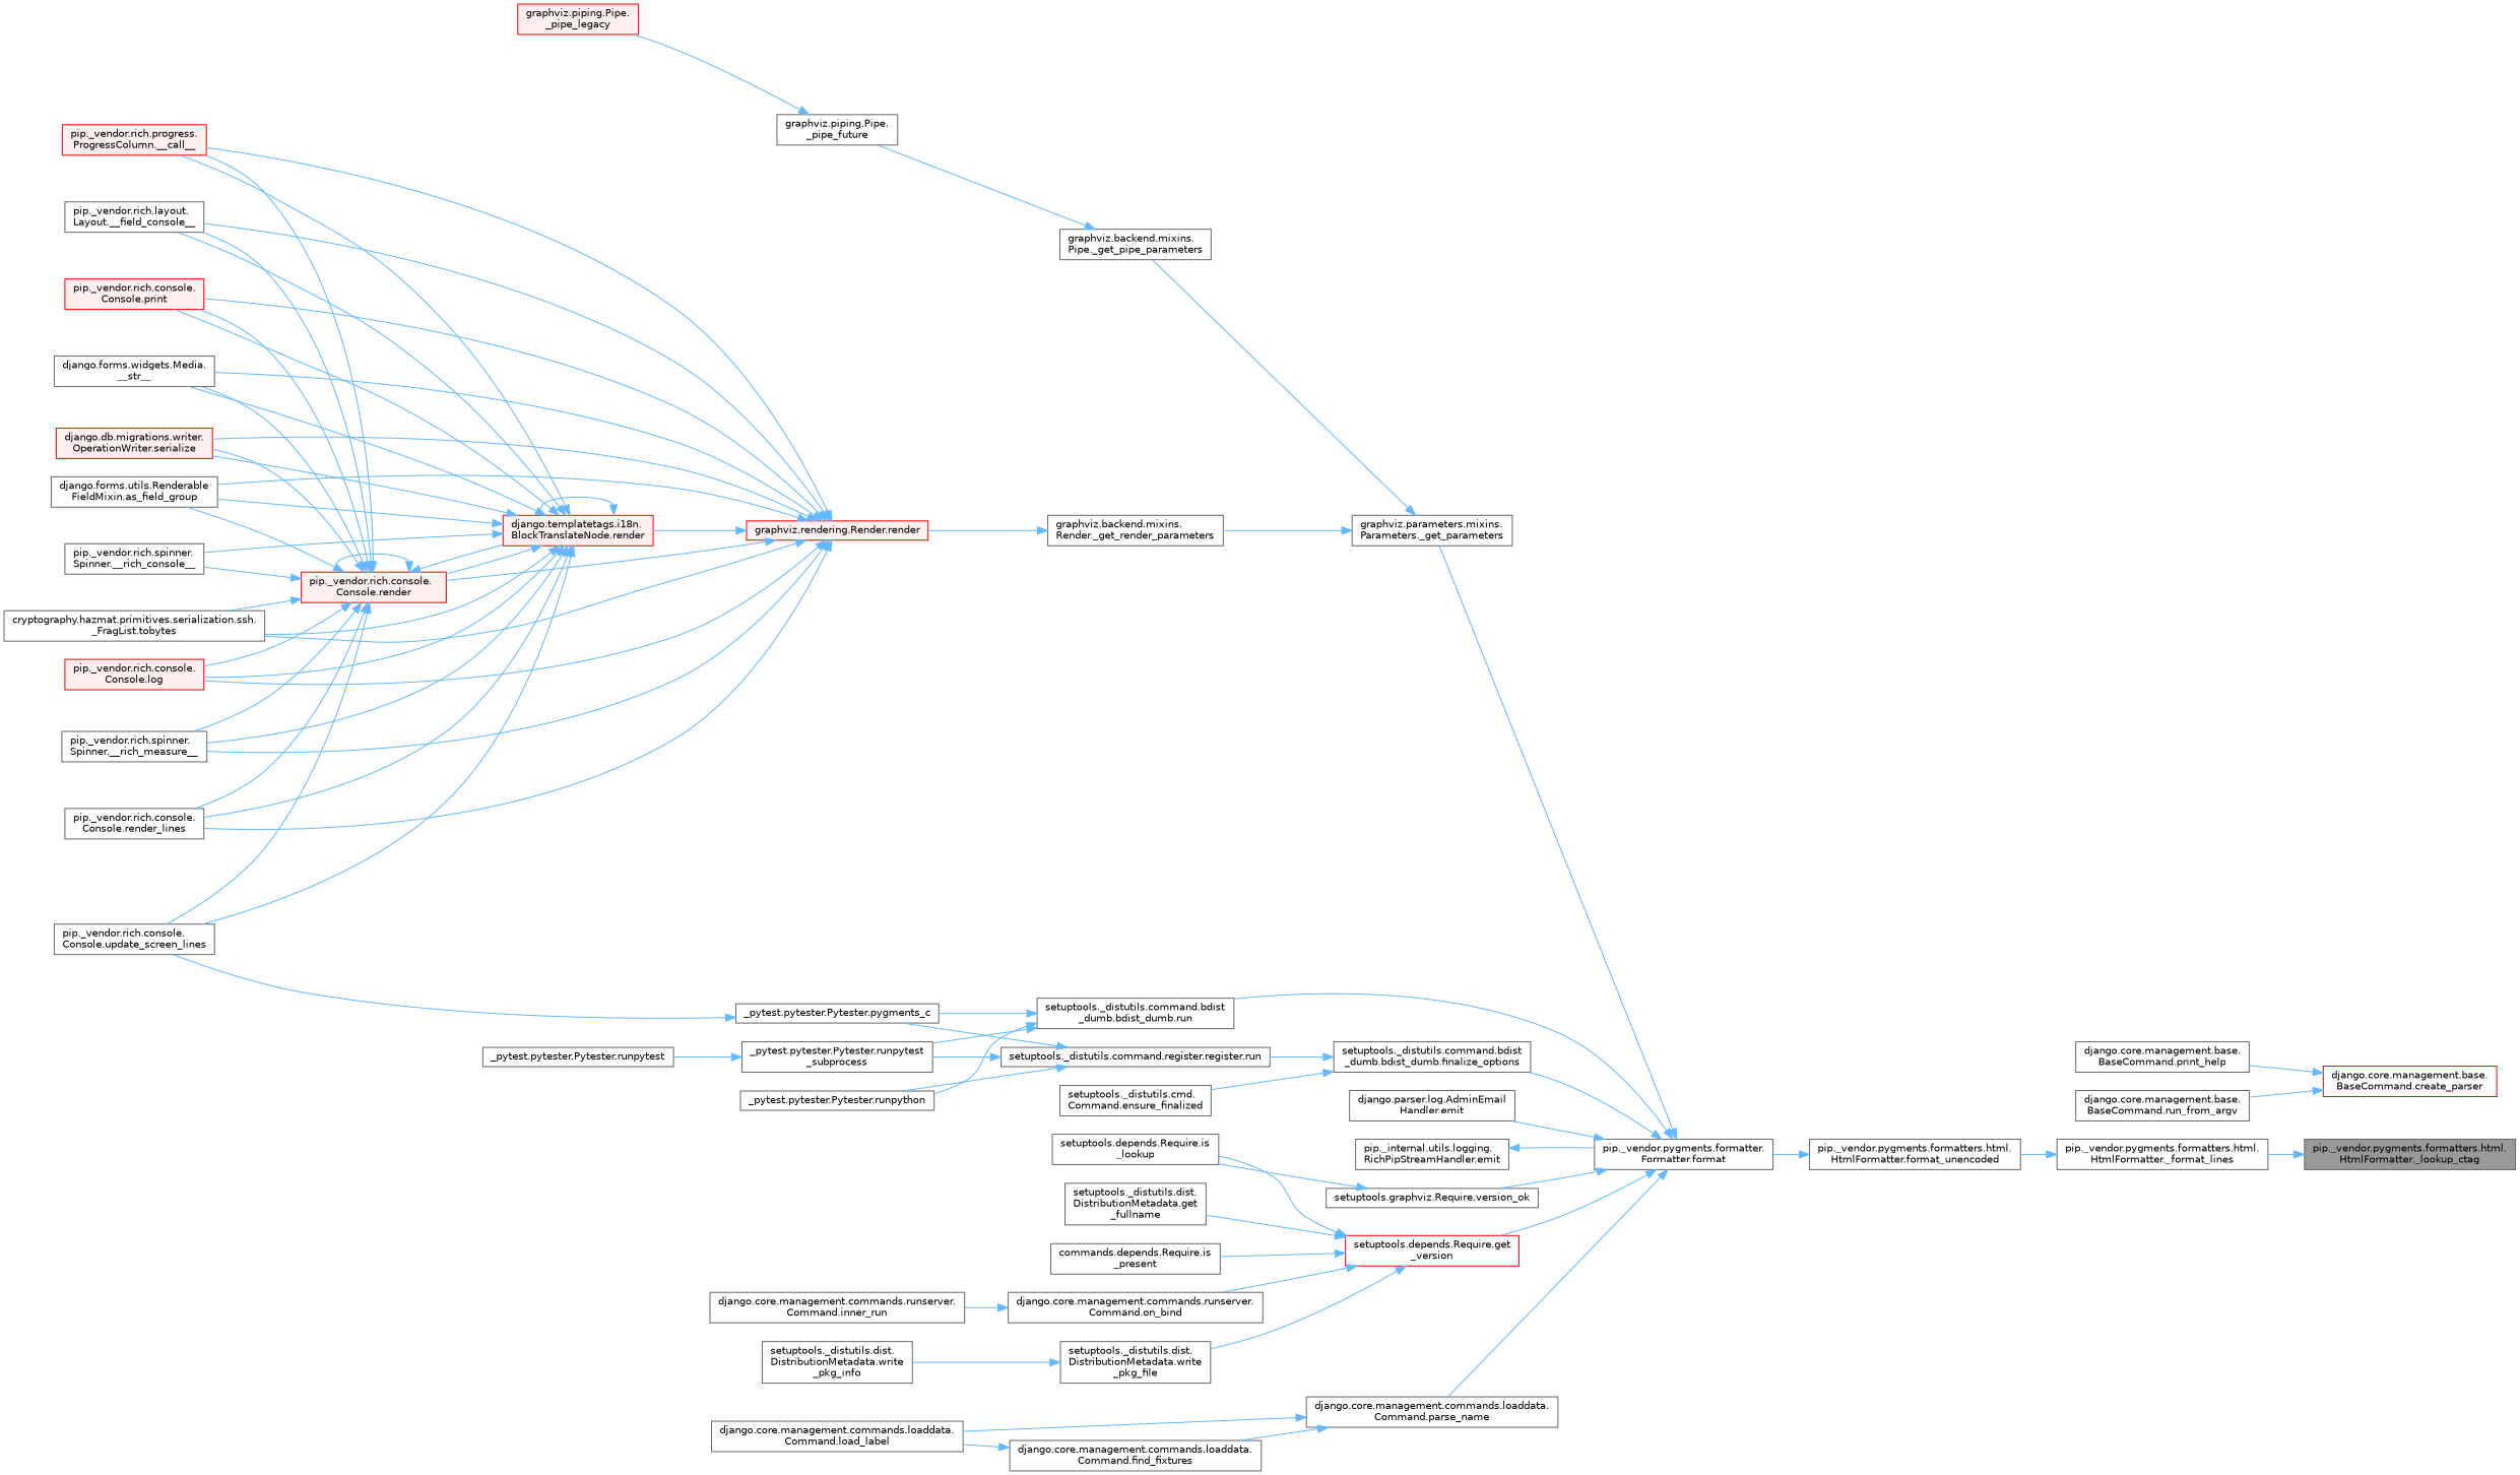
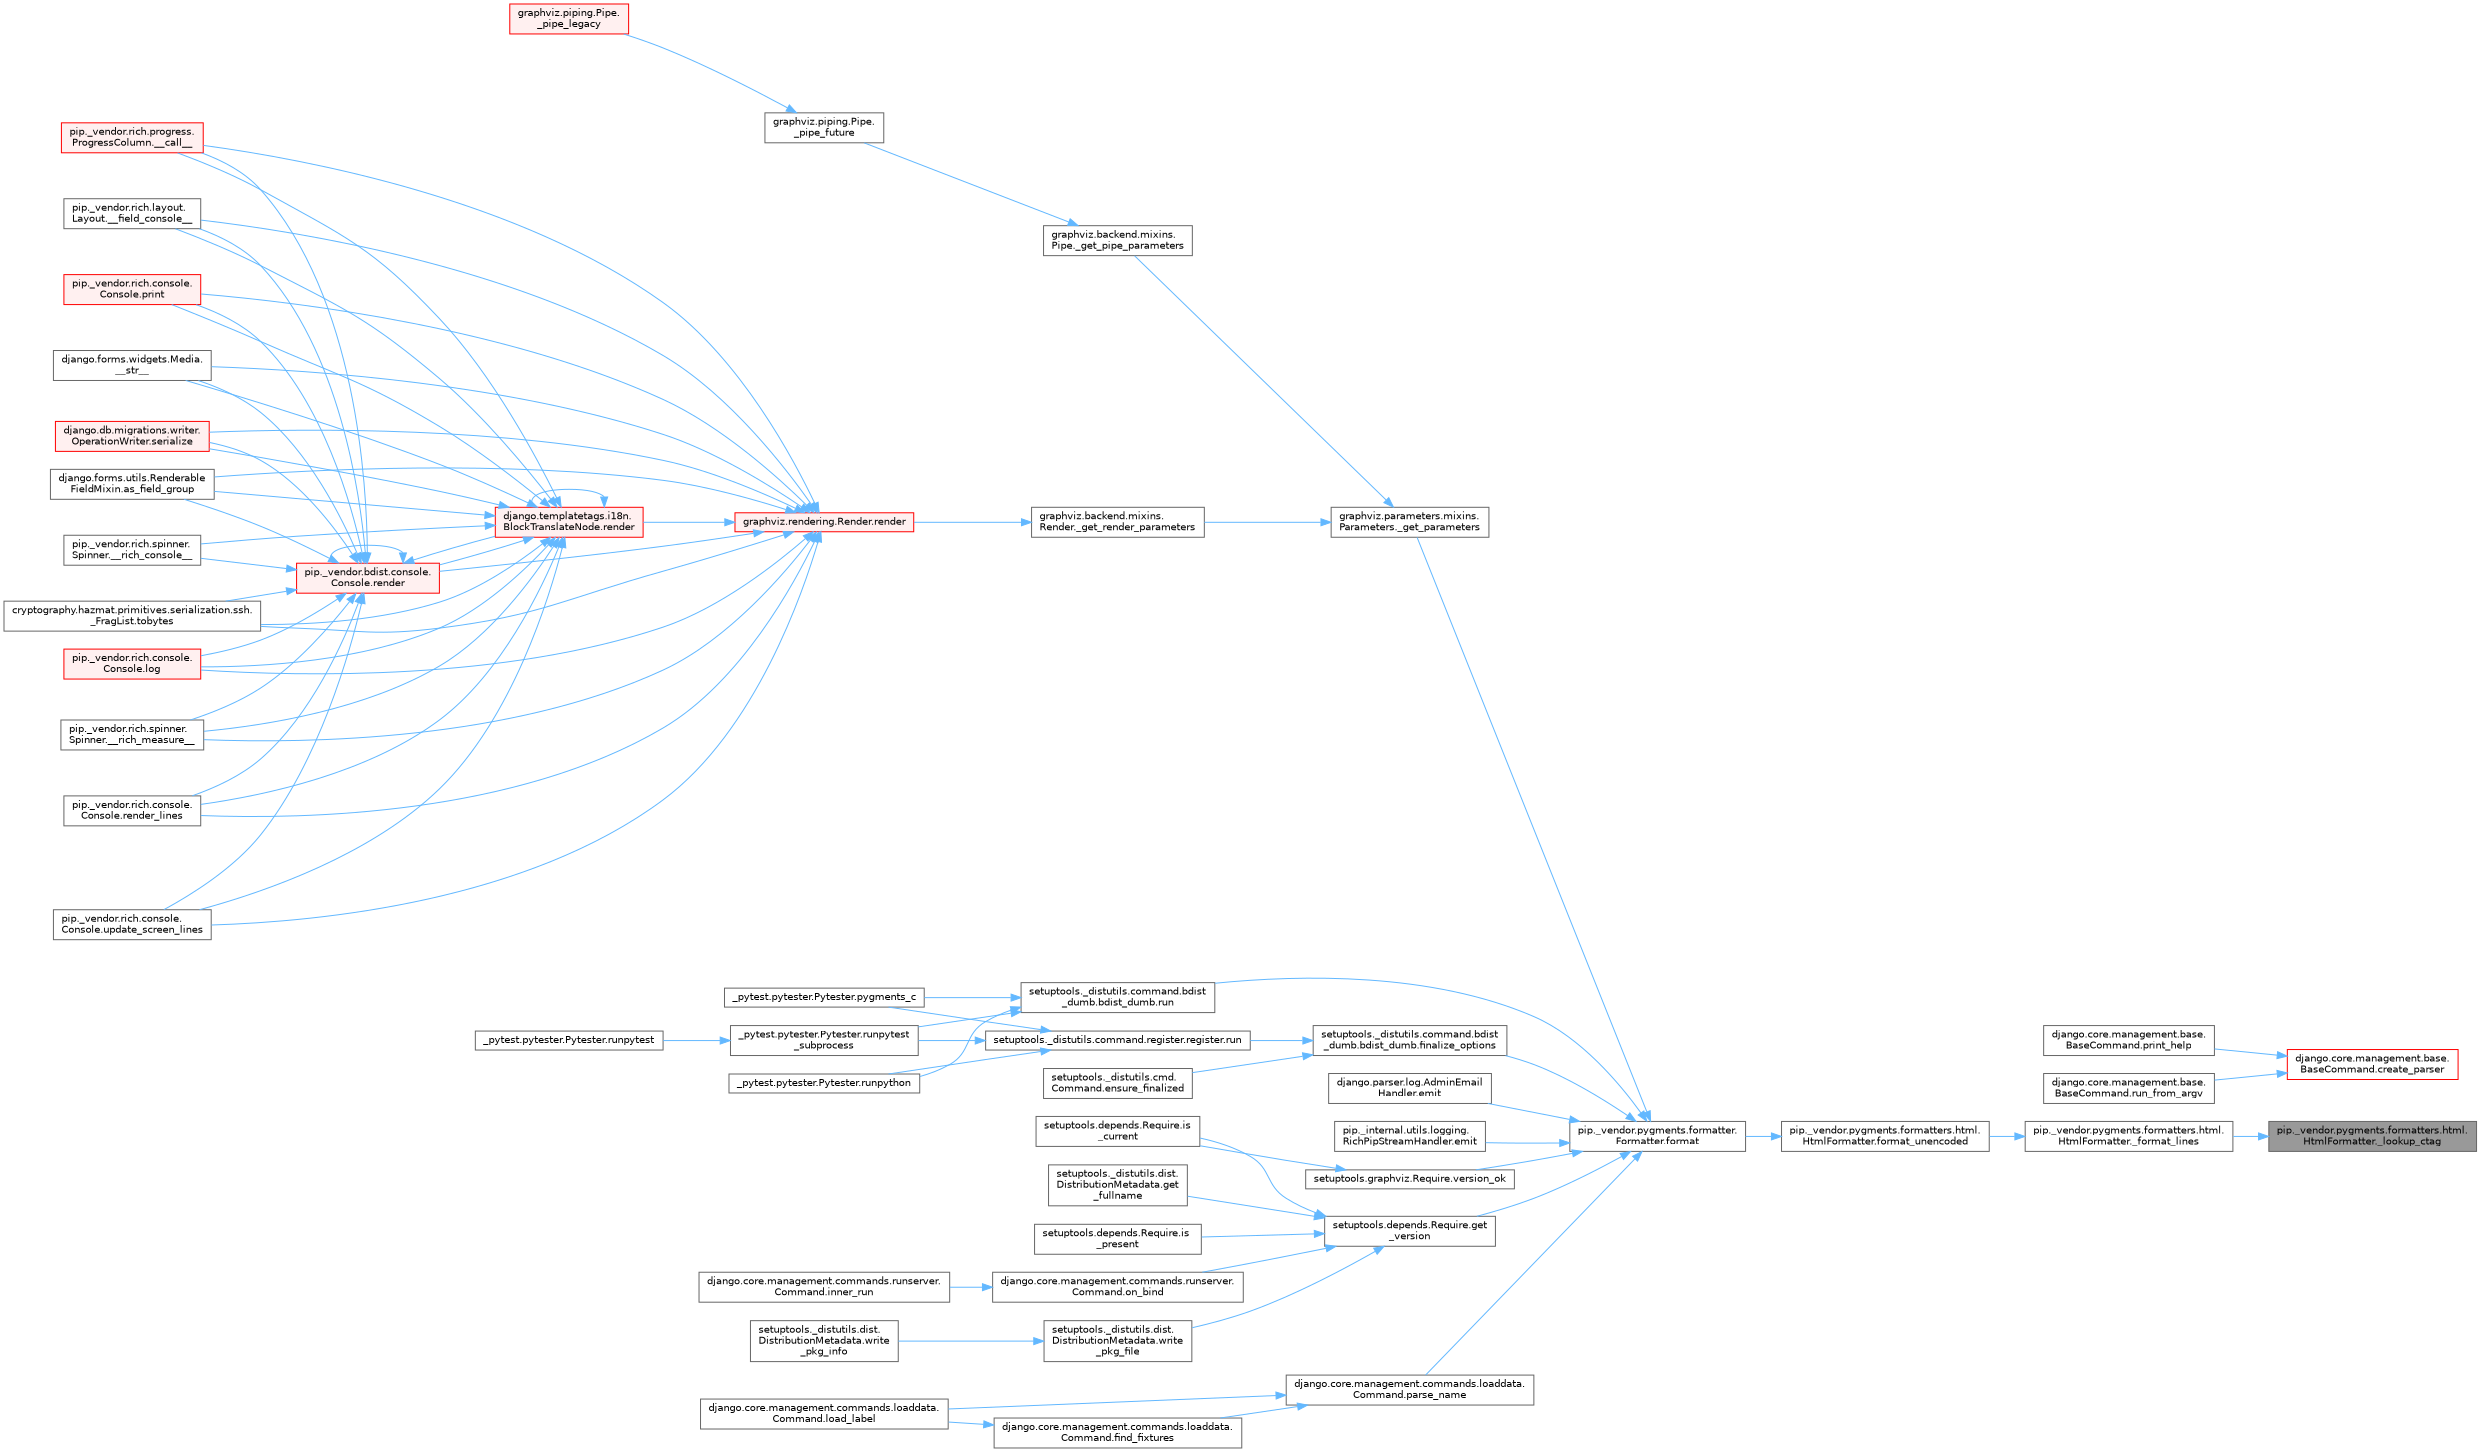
  digraph {
    rankdir=RL
    node [color=grey40 fillcolor=white fontname=Helvetica fontsize=10 shape=box style=filled]
    edge [color=steelblue1 dir=back fontname=Helvetica fontsize=10 labelfontname=Helvetica labelfontsize=10 style=solid]
    n1 [color=gray40 fillcolor=grey60 fontcolor=black height=0.2 label="pip._vendor.pygments.formatters.html.\lHtmlFormatter._lookup_ctag" width=0.4]
    n2 [height=0.2 label="pip._vendor.pygments.formatters.html.\lHtmlFormatter._format_lines" width=0.4]
    n3 [height=0.2 label="pip._vendor.pygments.formatters.html.\lHtmlFormatter.format_unencoded" width=0.4]
    n4 [height=0.2 label="pip._vendor.pygments.formatter.\lFormatter.format" width=0.4]
    n5 [height=0.2 label="graphviz.parameters.mixins.\lParameters._get_parameters" width=0.4]
    n6 [height=0.2 label="django.parser.log.AdminEmail\lHandler.emit" width=0.4]
    n7 [height=0.2 label="pip._internal.utils.logging.\lRichPipStreamHandler.emit" width=0.4]
    n8 [height=0.2 label="setuptools._distutils.command.bdist\l_dumb.bdist_dumb.finalize_options" width=0.4]
-   n9 [color=red height=0.2 label="setuptools.depends.Require.get\l_version" width=0.4]
+   n9 [height=0.2 label="setuptools.depends.Require.get\l_version" width=0.4]
    n10 [height=0.2 label="django.core.management.commands.loaddata.\lCommand.parse_name" width=0.4]
    n11 [height=0.2 label="setuptools._distutils.command.bdist\l_dumb.bdist_dumb.run" width=0.4]
    n12 [height=0.2 label="setuptools.graphviz.Require.version_ok" width=0.4]
    n13 [height=0.2 label="graphviz.backend.mixins.\lPipe._get_pipe_parameters" width=0.4]
    n14 [height=0.2 label="graphviz.backend.mixins.\lRender._get_render_parameters" width=0.4]
    n15 [height=0.2 label="setuptools._distutils.cmd.\lCommand.ensure_finalized" width=0.4]
    n16 [height=0.2 label="setuptools._distutils.command.register.register.run" width=0.4]
    n17 [height=0.2 label="setuptools._distutils.dist.\lDistributionMetadata.get\l_fullname" width=0.4]
-   n18 [height=0.2 label="setuptools.depends.Require.is\l_lookup" width=0.4]
-   n19 [height=0.2 label="commands.depends.Require.is\l_present" width=0.4]
+   n18 [height=0.2 label="setuptools.depends.Require.is\l_current" width=0.4]
+   n19 [height=0.2 label="setuptools.depends.Require.is\l_present" width=0.4]
    n20 [height=0.2 label="django.core.management.commands.runserver.\lCommand.on_bind" width=0.4]
    n21 [height=0.2 label="setuptools._distutils.dist.\lDistributionMetadata.write\l_pkg_file" width=0.4]
    n22 [height=0.2 label="django.core.management.commands.loaddata.\lCommand.find_fixtures" width=0.4]
    n23 [height=0.2 label="django.core.management.commands.loaddata.\lCommand.load_label" width=0.4]
    n24 [height=0.2 label="_pytest.pytester.Pytester.runpytest\l_subprocess" width=0.4]
    n25 [height=0.2 label="_pytest.pytester.Pytester.runpython" width=0.4]
    n26 [height=0.2 label="_pytest.pytester.Pytester.pygments_c" width=0.4]
    n27 [height=0.2 label="graphviz.piping.Pipe.\l_pipe_future" width=0.4]
    n28 [color=red fillcolor="#FFF0F0" height=0.2 label="graphviz.rendering.Render.render" width=0.4]
    n29 [color=red fillcolor="#FFF0F0" height=0.2 label="graphviz.piping.Pipe.\l_pipe_legacy" width=0.4]
    n30 [color=red fillcolor="#FFF0F0" height=0.2 label="pip._vendor.rich.progress.\lProgressColumn.__call__" width=0.4]
    n31 [height=0.2 label="pip._vendor.rich.layout.\lLayout.__field_console__" width=0.4]
    n32 [height=0.2 label="pip._vendor.rich.spinner.\lSpinner.__rich_measure__" width=0.4]
    n33 [height=0.2 label="django.forms.widgets.Media.\l__str__" width=0.4]
    n34 [height=0.2 label="django.forms.utils.Renderable\lFieldMixin.as_field_group" width=0.4]
    n35 [color=red fillcolor="#FFF0F0" height=0.2 label="pip._vendor.rich.console.\lConsole.log" width=0.4]
    n36 [color=red fillcolor="#FFF0F0" height=0.2 label="pip._vendor.rich.console.\lConsole.print" width=0.4]
    n37 [color=red fillcolor="#FFF0F0" height=0.2 label="django.templatetags.i18n.\lBlockTranslateNode.render" width=0.4]
-   n38 [color=red fillcolor="#FFF0F0" height=0.2 label="pip._vendor.rich.console.\lConsole.render" width=0.4]
+   n38 [color=red fillcolor="#FFF0F0" height=0.2 label="pip._vendor.bdist.console.\lConsole.render" width=0.4]
    n39 [height=0.2 label="pip._vendor.rich.console.\lConsole.render_lines" width=0.4]
    n40 [color=red fillcolor="#FFF0F0" height=0.2 label="django.db.migrations.writer.\lOperationWriter.serialize" width=0.4]
    n41 [height=0.2 label="cryptography.hazmat.primitives.serialization.ssh.\l_FragList.tobytes" width=0.4]
    n42 [height=0.2 label="pip._vendor.rich.console.\lConsole.update_screen_lines" width=0.4]
    n43 [height=0.2 label="pip._vendor.rich.spinner.\lSpinner.__rich_console__" width=0.4]
    n44 [height=0.2 label="_pytest.pytester.Pytester.runpytest" width=0.4]
    n45 [color=red height=0.2 label="django.core.management.base.\lBaseCommand.create_parser" width=0.4]
    n46 [height=0.2 label="django.core.management.base.\lBaseCommand.print_help" width=0.4]
    n47 [height=0.2 label="django.core.management.base.\lBaseCommand.run_from_argv" width=0.4]
    n48 [height=0.2 label="django.core.management.commands.runserver.\lCommand.inner_run" width=0.4]
    n49 [height=0.2 label="setuptools._distutils.dist.\lDistributionMetadata.write\l_pkg_info" width=0.4]
    n1 -> n2
    n2 -> n3
    n3 -> n4
    n4 -> n5
    n4 -> n6
-   n7 -> n4
+   n4 -> n7
    n4 -> n8
    n4 -> n9
    n4 -> n10
    n4 -> n11
    n4 -> n12
    n5 -> n13
    n5 -> n14
    n8 -> n15
    n8 -> n16
    n9 -> n17
    n9 -> n18
    n9 -> n19
    n9 -> n20
    n9 -> n21
    n10 -> n22
    n10 -> n23
    n11 -> n24
    n11 -> n25
    n11 -> n26
    n12 -> n18
    n13 -> n27
    n14 -> n28
    n16 -> n24
    n16 -> n25
    n16 -> n26
    n20 -> n48
    n21 -> n49
    n22 -> n23
    n24 -> n44
    n27 -> n29
    n28 -> n30
    n28 -> n31
    n28 -> n32
    n28 -> n33
    n28 -> n34
    n28 -> n35
    n28 -> n36
    n28 -> n37
    n28 -> n38
    n28 -> n39
    n28 -> n40
    n28 -> n41
-   n26 -> n42
+   n28 -> n42
    n37 -> n30
    n37 -> n31
    n37 -> n32
    n37 -> n33
    n37 -> n34
    n37 -> n35
    n37 -> n36
    n37 -> n37
    n37 -> n38
    n37 -> n39
    n37 -> n40
    n37 -> n41
    n37 -> n42
    n37 -> n43
    n38 -> n30
    n38 -> n31
    n38 -> n32
    n38 -> n33
    n38 -> n34
    n38 -> n35
    n38 -> n36
    n38 -> n37
    n38 -> n38
    n38 -> n39
    n38 -> n40
    n38 -> n41
    n38 -> n42
    n38 -> n43
    n45 -> n46
    n45 -> n47
  }
